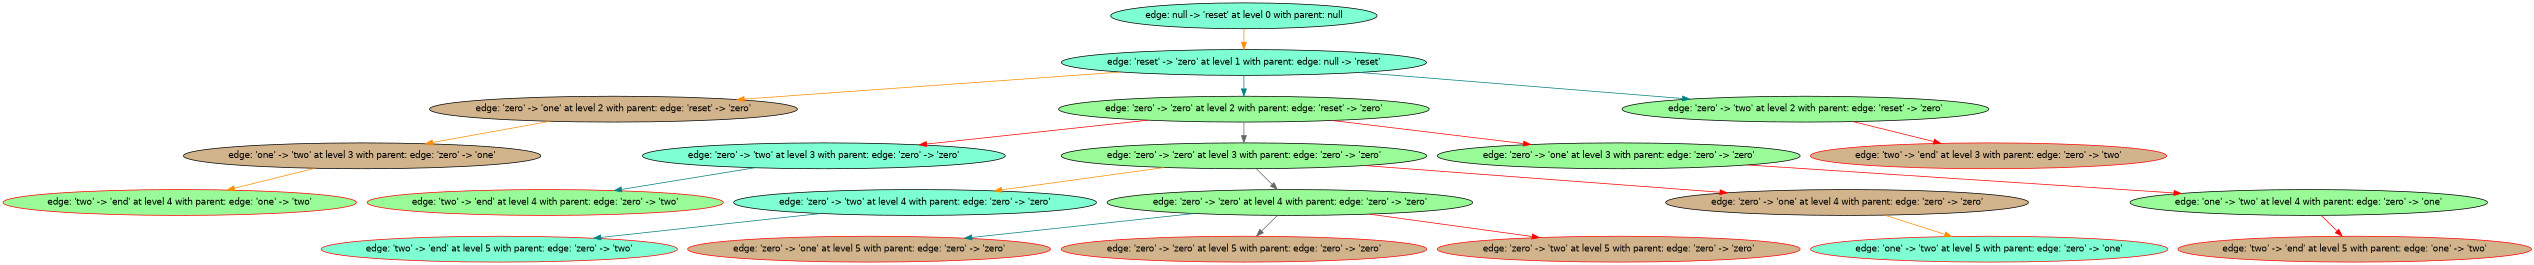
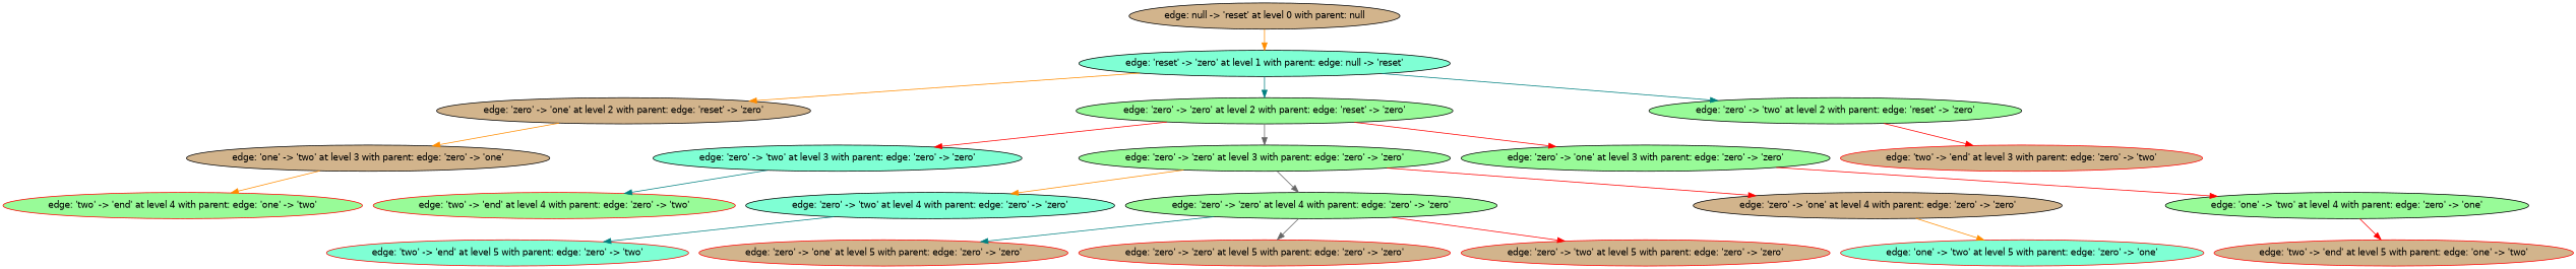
  digraph {
    nodesep=0.2
    rankdir=TB
    ranksep=0.4
    node [fontname=Helvetica fontsize=12.0 margin=0.07 style=filled fillcolor=tan]
    edge [fontname=Helvetica fontsize=12.0 margin=0.05 color=red]
    n1 [label="edge: 'zero' -> 'two' at level 4 with parent: edge: 'zero' -> 'zero'" fillcolor=aquamarine]
    n2 [color=red label="edge: 'two' -> 'end' at level 5 with parent: edge: 'zero' -> 'two'" fillcolor=aquamarine]
    n3 [label="edge: 'zero' -> 'zero' at level 4 with parent: edge: 'zero' -> 'zero'" fillcolor=palegreen]
    n4 [color=red label="edge: 'zero' -> 'one' at level 5 with parent: edge: 'zero' -> 'zero'"]
    n5 [color=red label="edge: 'zero' -> 'zero' at level 5 with parent: edge: 'zero' -> 'zero'"]
    n6 [color=red label="edge: 'zero' -> 'two' at level 5 with parent: edge: 'zero' -> 'zero'"]
    n7 [color=red label="edge: 'two' -> 'end' at level 5 with parent: edge: 'one' -> 'two'"]
    n8 [label="edge: 'one' -> 'two' at level 3 with parent: edge: 'zero' -> 'one'"]
    n9 [color=red label="edge: 'two' -> 'end' at level 4 with parent: edge: 'one' -> 'two'" fillcolor=palegreen]
    n10 [label="edge: 'reset' -> 'zero' at level 1 with parent: edge: null -> 'reset'" fillcolor=aquamarine]
    n11 [label="edge: 'zero' -> 'one' at level 2 with parent: edge: 'reset' -> 'zero'"]
    n12 [label="edge: 'zero' -> 'zero' at level 2 with parent: edge: 'reset' -> 'zero'" fillcolor=palegreen]
    n13 [label="edge: 'zero' -> 'two' at level 2 with parent: edge: 'reset' -> 'zero'" fillcolor=palegreen]
-   n14 [label="edge: null -> 'reset' at level 0 with parent: null" fillcolor=aquamarine]
+   n14 [label="edge: null -> 'reset' at level 0 with parent: null"]
    n15 [color=red label="edge: 'two' -> 'end' at level 4 with parent: edge: 'zero' -> 'two'" fillcolor=palegreen]
    n16 [label="edge: 'one' -> 'two' at level 4 with parent: edge: 'zero' -> 'one'" fillcolor=palegreen]
    n17 [label="edge: 'zero' -> 'one' at level 4 with parent: edge: 'zero' -> 'zero'"]
    n18 [color=red label="edge: 'one' -> 'two' at level 5 with parent: edge: 'zero' -> 'one'" fillcolor=aquamarine]
    n19 [label="edge: 'zero' -> 'two' at level 3 with parent: edge: 'zero' -> 'zero'" fillcolor=aquamarine]
    n20 [label="edge: 'zero' -> 'zero' at level 3 with parent: edge: 'zero' -> 'zero'" fillcolor=palegreen]
    n21 [label="edge: 'zero' -> 'one' at level 3 with parent: edge: 'zero' -> 'zero'" fillcolor=palegreen]
    n22 [color=red label="edge: 'two' -> 'end' at level 3 with parent: edge: 'zero' -> 'two'"]
    n1 -> n2 [color=teal]
    n3 -> n4 [color=teal]
    n3 -> n5 [color=gray40]
    n3 -> n6
    n8 -> n9 [color=darkorange]
    n10 -> n11 [color=darkorange]
    n10 -> n12 [color=teal]
    n10 -> n13 [color=teal]
    n11 -> n8 [color=darkorange]
    n12 -> n19
    n12 -> n20 [color=gray40]
    n12 -> n21
    n13 -> n22
    n14 -> n10 [color=darkorange]
    n16 -> n7
    n17 -> n18 [color=darkorange]
    n19 -> n15 [color=teal]
    n20 -> n1 [color=darkorange]
    n20 -> n3 [color=gray40]
    n20 -> n17
    n21 -> n16
  }
